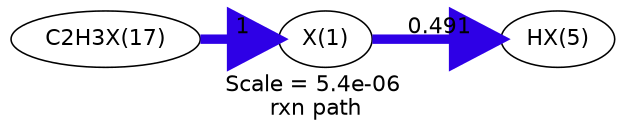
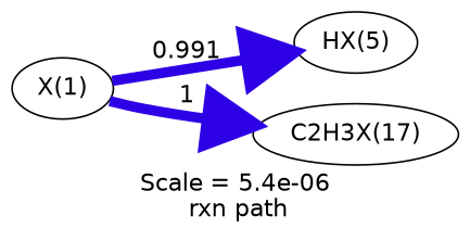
  digraph {
    fontname="DejaVu Sans"
    label="Scale = 5.4e-06\l rxn path"
    rankdir=LR
    node [fontname="DejaVu Sans"]
    edge [arrowsize=3 fontname="DejaVu Sans"]
    n1 [label="X(1)"]
    n2 [label="HX(5)"]
    n3 [label="C2H3X(17)"]
-   n1 -> n2 [color="0.7, 1.49, 0.9" label=" 0.491" style="setlinewidth(5.99)"]
-   n3 -> n1 [color="0.7, 1.5, 0.9" label=" 1" style="setlinewidth(6)"]
+   n1 -> n2 [color="0.7, 1.49, 0.9" label=" 0.991" style="setlinewidth(5.99)"]
+   n1 -> n3 [color="0.7, 1.5, 0.9" label=" 1" style="setlinewidth(6)"]
  }
